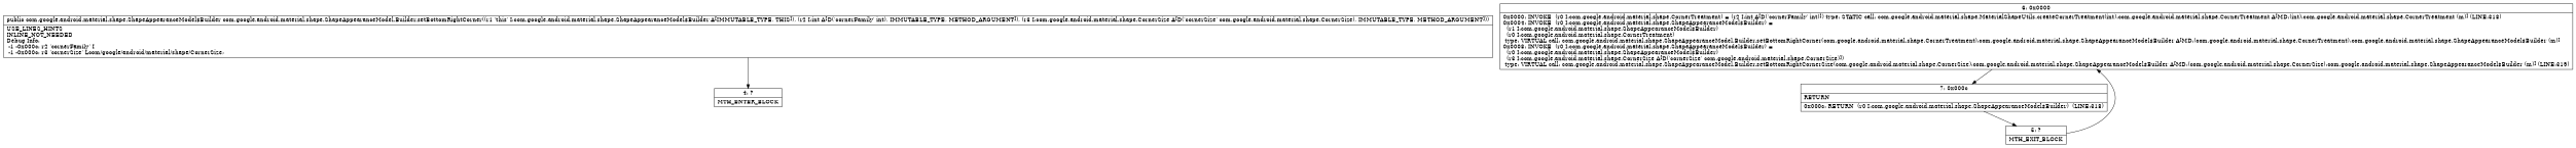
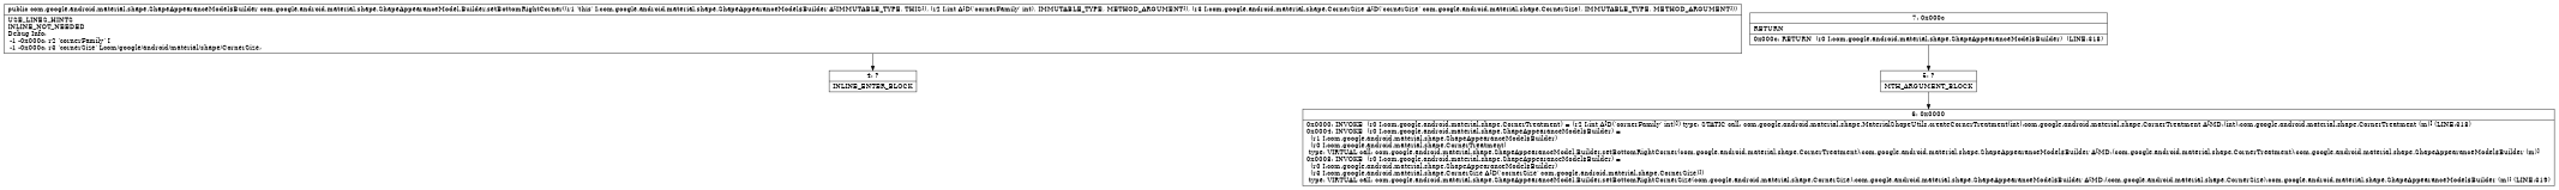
  digraph {
    node [shape=record]
-   n1 [label="{4\:\ ?|MTH_ENTER_BLOCK\l}"]
+   n1 [label="{4\:\ ?|INLINE_ENTER_BLOCK\l}"]
    n2 [label="{6\:\ 0x0000|0x0000: INVOKE  (r0 I:com.google.android.material.shape.CornerTreatment) = (r2 I:int A[D('cornerFamily' int)]) type: STATIC call: com.google.android.material.shape.MaterialShapeUtils.createCornerTreatment(int):com.google.android.material.shape.CornerTreatment A[MD:(int):com.google.android.material.shape.CornerTreatment (m)] (LINE:318)\l0x0004: INVOKE  (r0 I:com.google.android.material.shape.ShapeAppearanceModel$Builder) = \l  (r1 I:com.google.android.material.shape.ShapeAppearanceModel$Builder)\l  (r0 I:com.google.android.material.shape.CornerTreatment)\l type: VIRTUAL call: com.google.android.material.shape.ShapeAppearanceModel.Builder.setBottomRightCorner(com.google.android.material.shape.CornerTreatment):com.google.android.material.shape.ShapeAppearanceModel$Builder A[MD:(com.google.android.material.shape.CornerTreatment):com.google.android.material.shape.ShapeAppearanceModel$Builder (m)]\l0x0008: INVOKE  (r0 I:com.google.android.material.shape.ShapeAppearanceModel$Builder) = \l  (r0 I:com.google.android.material.shape.ShapeAppearanceModel$Builder)\l  (r3 I:com.google.android.material.shape.CornerSize A[D('cornerSize' com.google.android.material.shape.CornerSize)])\l type: VIRTUAL call: com.google.android.material.shape.ShapeAppearanceModel.Builder.setBottomRightCornerSize(com.google.android.material.shape.CornerSize):com.google.android.material.shape.ShapeAppearanceModel$Builder A[MD:(com.google.android.material.shape.CornerSize):com.google.android.material.shape.ShapeAppearanceModel$Builder (m)] (LINE:319)\l}"]
    n3 [label="{7\:\ 0x000c|RETURN\l|0x000c: RETURN  (r0 I:com.google.android.material.shape.ShapeAppearanceModel$Builder)  (LINE:318)\l}"]
-   n4 [label="{5\:\ ?|MTH_EXIT_BLOCK\l}"]
+   n4 [label="{5\:\ ?|MTH_ARGUMENT_BLOCK\l}"]
    n5 [label="{public com.google.android.material.shape.ShapeAppearanceModel$Builder com.google.android.material.shape.ShapeAppearanceModel.Builder.setBottomRightCorner((r1 'this' I:com.google.android.material.shape.ShapeAppearanceModel$Builder A[IMMUTABLE_TYPE, THIS]), (r2 I:int A[D('cornerFamily' int), IMMUTABLE_TYPE, METHOD_ARGUMENT]), (r3 I:com.google.android.material.shape.CornerSize A[D('cornerSize' com.google.android.material.shape.CornerSize), IMMUTABLE_TYPE, METHOD_ARGUMENT]))  | USE_LINES_HINTS\lINLINE_NOT_NEEDED\lDebug Info:\l  \-1 \-0x000c: r2 'cornerFamily' I\l  \-1 \-0x000c: r3 'cornerSize' Lcom\/google\/android\/material\/shape\/CornerSize;\l}"]
-   n2 -> n3
    n3 -> n4
    n4 -> n2
    n5 -> n1
  }
